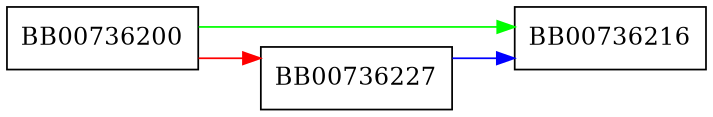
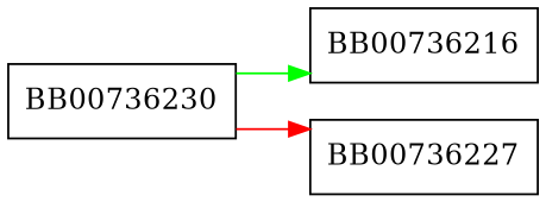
  digraph {
    rankdir=LR
    splines=ortho
    node [shape=box]
-   BB00736200
+   BB00736200 [label=BB00736230]
    BB00736216
    n3 [label=BB00736227]
    BB00736200 -> BB00736216 [color=green]
    BB00736200 -> n3 [color=red]
-   n3 -> BB00736216 [color=blue]
  }
